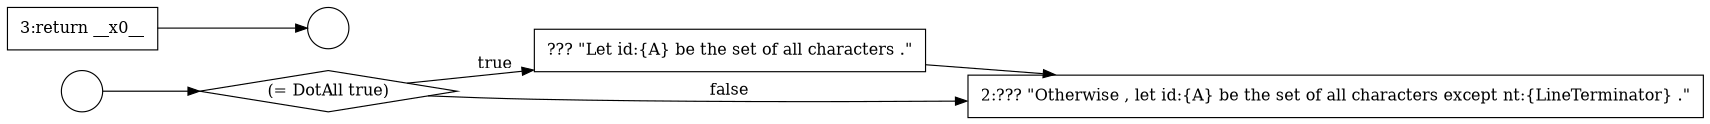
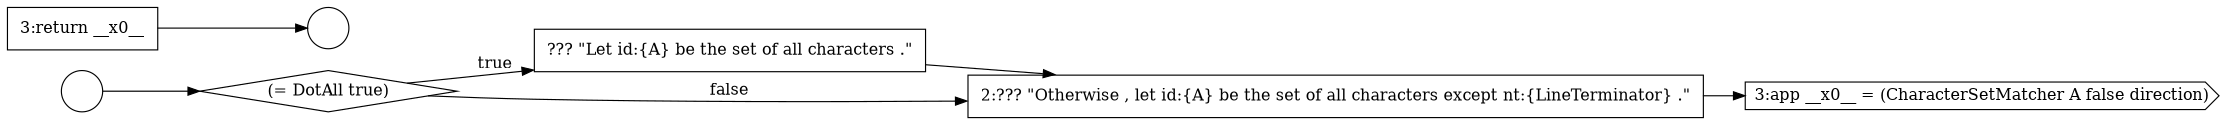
  digraph {
    rankdir=LR
    node [color=black fillcolor=white shape=none style=filled]
    edge [color=black]
    n1 [label=<<font color="black">     <table border="0" cellborder="1" cellspacing="0" cellpadding="10">       <tr><td align="left">??? &quot;Let id:{A} be the set of all characters .&quot;</td></tr>     </table>   </font>> margin=0]
    n2 [label=<<font color="black">     <table border="0" cellborder="1" cellspacing="0" cellpadding="10">       <tr><td align="left">2:??? &quot;Otherwise , let id:{A} be the set of all characters except nt:{LineTerminator} .&quot;</td></tr>     </table>   </font>> margin=0]
+   n3 [label=<<font color="black">3:app __x0__ = (CharacterSetMatcher A false direction)</font>> shape=cds]
    n4 [label=<<font color="black">     <table border="0" cellborder="1" cellspacing="0" cellpadding="10">       <tr><td align="left">3:return __x0__</td></tr>     </table>   </font>> margin=0]
    n5 [label=" " shape=circle]
    n6 [label=<<font color="black">(= DotAll true)</font>> shape=diamond]
    n7 [label=" " shape=circle]
    n1 -> n2
+   n2 -> n3
    n4 -> n5
    n6 -> n1 [label=<<font color="black">true</font>>]
    n6 -> n2 [label=<<font color="black">false</font>>]
    n7 -> n6
  }
